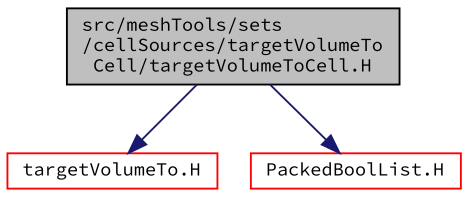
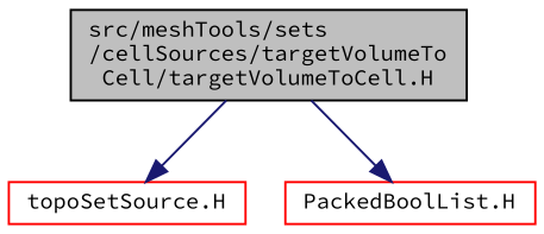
  digraph {
    fontname="Source Code Pro"
    node [color=red fontname="Source Code Pro" fontsize=10 shape=record]
    edge [color=midnightblue fontname="Source Code Pro" fontsize=10 labelfontname=Helvetica labelfontsize=10 style=solid]
    n1 [color=black fillcolor=grey75 fontcolor=black height=0.2 label="src/meshTools/sets\l/cellSources/targetVolumeTo\lCell/targetVolumeToCell.H" style=filled width=0.4]
-   n2 [height=0.2 label="targetVolumeTo.H" width=0.4]
+   n2 [height=0.2 label="topoSetSource.H" width=0.4]
    n3 [height=0.2 label="PackedBoolList.H" width=0.4]
    n1 -> n2
    n1 -> n3
  }
